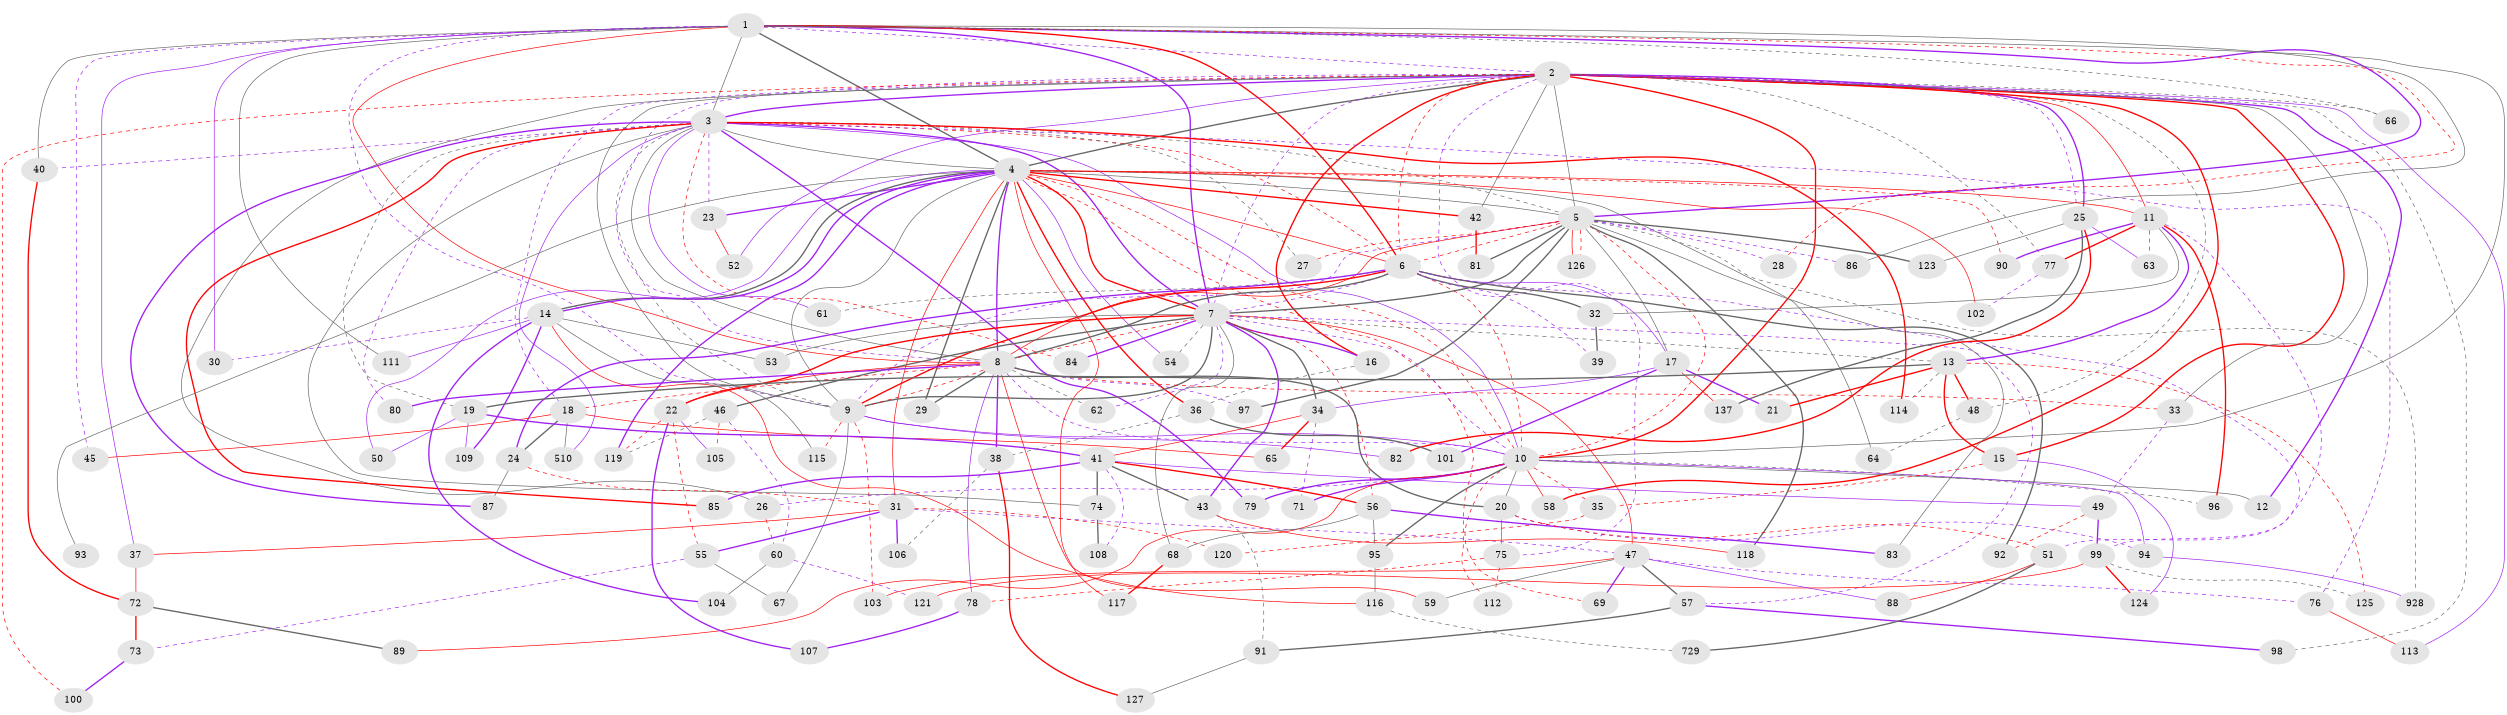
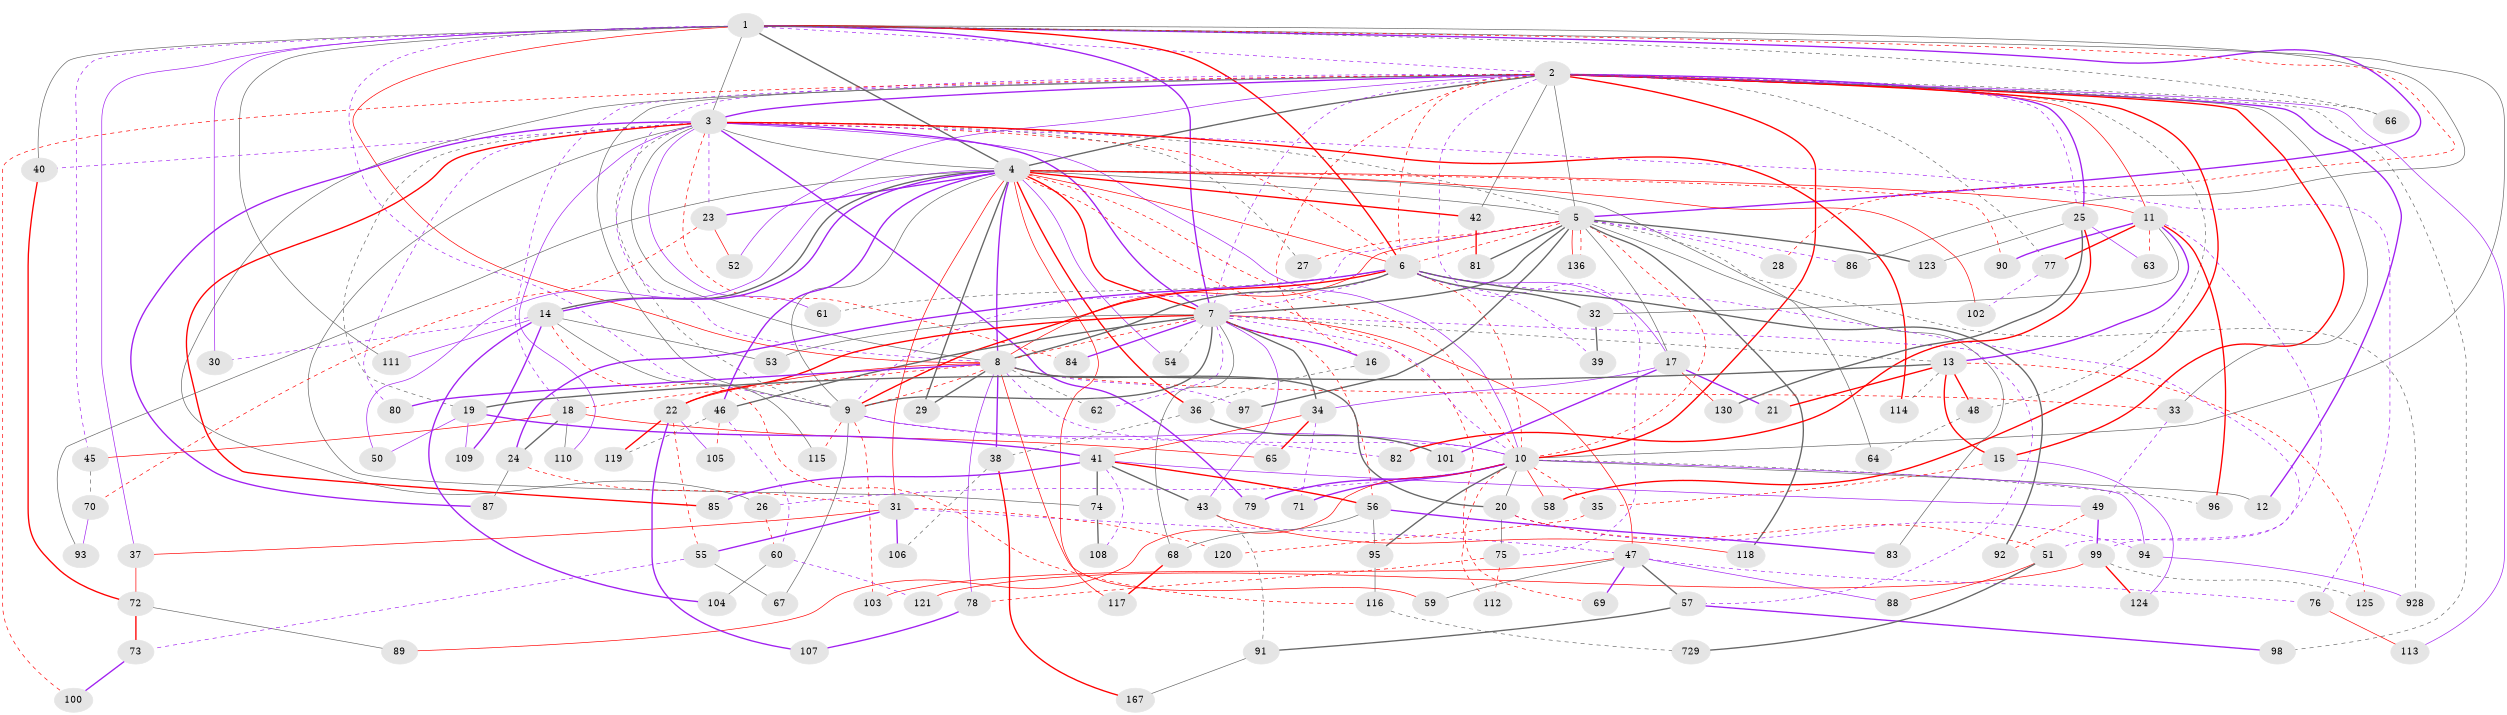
  graph {
    node [color=gray90 style=filled]
    edge [color=purple style=dashed]
    1
    2
    3
    4
    5
    6
    7
    8
    9
    10
    28
    30
    37
    40
    45
    66
    86
    111
    11
    12
    15
    16
    18
    25
    26
    33
    42
    48
    52
    58
    75
    77
    98
    100
    113
    19
    23
    27
    61
    74
    76
    79
    80
    84
    85
    87
-   110 [label=510]
+   110
    114
    14
    29
    31
    36
    46
    50
    54
    64
    90
    93
    102
    112
    117
    17
    81
    83
    97
    118
    123
-   126
+   126 [label=136]
    n69 [label=928]
    24
    32
    39
    92
    99
    13
    22
    34
    43
    47
    53
    56
    57
    62
    68
    20
    38
    59
    78
    115
    67
    82
    103
    35
    69
    71
    89
    94
    95
    96
    72
+   70
    51
    63
    124
    65
-   130 [label=137]
+   130
    60
    49
    109
    41
    108
    104
    116
    55
    106
    120
    101
    105
    119
    21
    125
    121
    107
    91
    88
-   127
+   127 [label=167]
    n127 [label=729]
    73
    1 -- 2
    1 -- 3 [color=gray40 style=solid]
    1 -- 4 [color=gray40 style=bold]
    1 -- 5 [style=bold]
    1 -- 6 [color=red style=bold]
    1 -- 7 [style=bold]
    1 -- 8 [color=red style=solid]
    1 -- 9
    1 -- 10 [color=gray40 style=solid]
    1 -- 28 [color=red]
    1 -- 30 [style=solid]
    1 -- 37 [style=solid]
    1 -- 40 [color=gray40 style=solid]
    1 -- 45
    1 -- 66 [color=gray40]
    1 -- 86 [color=gray40 style=solid]
    1 -- 111 [color=gray40 style=solid]
    2 -- 3 [style=bold]
    2 -- 4 [color=gray40 style=bold]
    2 -- 5 [color=gray40 style=solid]
    2 -- 6 [color=red]
    2 -- 7
    2 -- 8
    2 -- 9 [color=gray40 style=solid]
    2 -- 10 [color=red style=bold]
    2 -- 66 [color=gray40]
    2 -- 11 [color=red style=solid]
    2 -- 12 [style=bold]
    2 -- 15 [color=red style=bold]
-   2 -- 16 [color=red style=bold]
+   2 -- 16 [color=red]
    2 -- 18
    2 -- 25
    2 -- 25 [style=bold]
    2 -- 26 [color=gray40 style=solid]
    2 -- 33 [color=gray40 style=solid]
    2 -- 42 [color=gray40 style=solid]
    2 -- 48 [color=gray40]
    2 -- 52 [style=solid]
    2 -- 58 [color=red style=bold]
    2 -- 75
    2 -- 77 [color=gray40]
    2 -- 98 [color=gray40]
    2 -- 100 [color=red]
    2 -- 113 [style=solid]
    3 -- 4 [color=gray40 style=solid]
    3 -- 5 [color=gray40]
    3 -- 6 [color=red]
    3 -- 7 [style=bold]
    3 -- 8 [color=gray40 style=solid]
    3 -- 9 [color=gray40]
    3 -- 10 [style=solid]
    3 -- 40
    3 -- 19 [color=gray40]
    3 -- 23
    3 -- 27 [color=gray40]
    3 -- 61 [style=solid]
    3 -- 74 [color=gray40 style=solid]
    3 -- 76
    3 -- 79 [style=bold]
    3 -- 80
    3 -- 84 [color=red]
    3 -- 85 [color=red style=bold]
    3 -- 87 [style=bold]
    3 -- 110 [style=solid]
    3 -- 114 [color=red style=bold]
    4 -- 5 [color=gray40 style=solid]
    4 -- 6 [color=red style=solid]
    4 -- 7 [color=red style=bold]
    4 -- 8 [style=bold]
    4 -- 9 [color=gray40 style=solid]
    4 -- 10 [color=red]
    4 -- 11 [color=red style=solid]
    4 -- 42 [color=red style=bold]
    4 -- 23 [style=bold]
    4 -- 14 [color=gray40 style=bold]
    4 -- 14 [style=bold]
    4 -- 29 [color=gray40 style=bold]
    4 -- 31 [color=red style=solid]
    4 -- 36 [color=red style=bold]
-   4 -- 119 [style=bold]
+   4 -- 46 [style=bold]
    4 -- 50 [style=solid]
    4 -- 54 [style=solid]
    4 -- 64 [color=gray40 style=solid]
    4 -- 90 [color=red]
    4 -- 93 [color=gray40 style=solid]
    4 -- 102 [color=red style=solid]
    4 -- 112 [color=red]
    4 -- 117 [color=red style=solid]
    5 -- 6 [color=red]
    5 -- 7 [color=gray40 style=bold]
    5 -- 8 [color=red style=solid]
    5 -- 9
    5 -- 10 [color=red]
    5 -- 28
    5 -- 86
    5 -- 27 [color=red]
    5 -- 17 [color=gray40 style=solid]
    5 -- 81 [color=gray40 style=bold]
    5 -- 83 [color=gray40 style=solid]
    5 -- 97 [color=gray40 style=bold]
    5 -- 118 [color=gray40 style=bold]
    5 -- 123 [color=gray40 style=bold]
    5 -- 126 [color=red style=solid]
    5 -- 126 [color=red]
    5 -- n69 [color=gray40]
    6 -- 7
    6 -- 8 [color=gray40 style=bold]
    6 -- 9 [color=red style=bold]
    6 -- 10 [color=red]
    6 -- 61 [color=gray40]
    6 -- 17 [style=solid]
    6 -- 24 [style=bold]
    6 -- 32 [color=gray40 style=bold]
    6 -- 39
    6 -- 92 [color=gray40 style=bold]
    6 -- 99
    7 -- 8 [color=red]
    7 -- 9 [color=gray40 style=bold]
    7 -- 10
    7 -- 16 [style=bold]
    7 -- 84 [style=bold]
    7 -- 46 [color=gray40 style=bold]
    7 -- 54 [color=gray40]
    7 -- 13 [color=gray40]
    7 -- 22 [color=red style=bold]
    7 -- 34 [color=gray40 style=bold]
-   7 -- 43 [style=bold]
+   7 -- 43 [style=solid]
    7 -- 47 [color=red style=solid]
    7 -- 53 [color=gray40 style=solid]
    7 -- 56 [color=red]
    7 -- 57
    7 -- 62
    7 -- 68 [color=gray40 style=solid]
    8 -- 9 [color=red]
    8 -- 10
    8 -- 18 [color=red]
    8 -- 33 [color=red]
    8 -- 80 [style=bold]
    8 -- 29 [color=gray40 style=bold]
    8 -- 97
    8 -- 22 [color=red style=solid]
    8 -- 62 [color=gray40]
    8 -- 20 [color=gray40 style=bold]
    8 -- 38 [style=bold]
    8 -- 59 [color=red style=solid]
    8 -- 78 [style=solid]
    9 -- 10 [style=solid]
    9 -- 115 [color=red]
    9 -- 67 [color=gray40 style=solid]
-   9 -- 82 [style=solid]
+   9 -- 82
    9 -- 103 [color=red]
    10 -- 12 [color=gray40 style=solid]
    10 -- 26
    10 -- 58 [color=red style=solid]
    10 -- 79 [style=bold]
    10 -- 20 [color=gray40 style=solid]
    10 -- 35 [color=red]
    10 -- 69 [color=red]
    10 -- 71 [style=bold]
    10 -- 89 [color=red style=solid]
    10 -- 94 [style=solid]
    10 -- 95 [color=gray40 style=bold]
    10 -- 96 [color=gray40]
    37 -- 72 [color=red style=solid]
    40 -- 72 [color=red style=bold]
+   45 -- 70 [color=gray40]
    11 -- 77 [color=red style=bold]
    11 -- 90 [style=bold]
    11 -- 32 [color=gray40 style=solid]
    11 -- 13 [style=bold]
    11 -- 96 [color=red style=bold]
    11 -- 51
    11 -- 63 [color=red]
    15 -- 35 [color=red]
    15 -- 124 [style=solid]
    16 -- 36 [color=gray40]
    18 -- 45 [color=red style=solid]
    18 -- 110 [color=gray40 style=solid]
    18 -- 24 [color=gray40 style=bold]
    18 -- 65 [color=red style=solid]
    25 -- 123 [color=gray40 style=solid]
    25 -- 82 [color=red style=bold]
    25 -- 63 [style=solid]
    25 -- 130 [color=gray40 style=bold]
    26 -- 60 [color=red]
    33 -- 49
    42 -- 81 [color=red style=bold]
    48 -- 64 [color=gray40]
    75 -- 112 [color=red]
    75 -- 78 [color=red]
    77 -- 102
    19 -- 50 [style=solid]
    19 -- 109 [style=solid]
    19 -- 41 [style=bold]
    23 -- 52 [color=red style=solid]
+   23 -- 70 [color=red]
    74 -- 108 [color=gray40 style=bold]
    76 -- 113 [color=red style=solid]
    14 -- 30
    14 -- 111 [style=solid]
    14 -- 53 [color=gray40 style=solid]
    14 -- 115 [color=gray40 style=solid]
    14 -- 109 [style=bold]
    14 -- 104 [style=bold]
-   14 -- 116 [color=red style=solid]
+   14 -- 116 [color=red]
    31 -- 37 [color=red style=solid]
    31 -- 47
    31 -- 55 [style=bold]
    31 -- 106 [style=bold]
    31 -- 120 [color=red]
    36 -- 38 [color=gray40]
    36 -- 101 [color=gray40 style=bold]
    46 -- 60
    46 -- 105 [color=red]
    46 -- 119 [color=gray40]
    17 -- 34 [style=solid]
    17 -- 130 [color=red style=solid]
    17 -- 101 [style=bold]
    17 -- 21 [style=bold]
    24 -- 87 [color=gray40 style=solid]
    24 -- 31 [color=red]
    32 -- 39 [color=gray40 style=bold]
    99 -- 124 [color=red style=bold]
    99 -- 125 [color=gray40]
    99 -- 121 [color=red style=solid]
    13 -- 15 [color=red style=bold]
    13 -- 48 [color=red style=bold]
    13 -- 19 [color=gray40 style=bold]
    13 -- 114 [color=gray40]
    13 -- 21 [color=red style=bold]
    13 -- 125 [color=red]
    22 -- 55 [color=red]
    22 -- 105 [style=solid]
-   22 -- 119 [color=red]
+   22 -- 119 [color=red style=bold]
    22 -- 107 [style=bold]
    34 -- 71
    34 -- 65 [color=red style=bold]
    34 -- 41 [color=red style=solid]
    43 -- 118 [color=red style=solid]
    43 -- 91 [color=gray40]
    47 -- 76
    47 -- 57 [color=gray40 style=bold]
    47 -- 59 [color=gray40 style=solid]
    47 -- 103 [color=red style=solid]
    47 -- 69 [style=bold]
    47 -- 88 [style=solid]
    56 -- 83 [style=bold]
    56 -- 68 [color=gray40 style=solid]
    56 -- 95 [color=gray40 style=solid]
    57 -- 98 [style=bold]
    57 -- 91 [color=gray40 style=bold]
    68 -- 117 [color=red style=bold]
    20 -- 75 [color=gray40 style=solid]
    20 -- 94
    20 -- 51 [color=red]
    38 -- 106 [color=gray40]
    38 -- 127 [color=red style=bold]
    78 -- 107 [style=bold]
    35 -- 120 [color=red]
    94 -- n69 [style=solid]
    95 -- 116 [color=gray40 style=solid]
-   72 -- 89 [color=gray40 style=bold]
+   72 -- 89 [color=gray40 style=solid]
    72 -- 73 [color=red style=bold]
+   70 -- 93 [style=solid]
    51 -- 88 [color=red style=solid]
    51 -- n127 [color=gray40 style=bold]
    60 -- 104 [color=gray40 style=solid]
    60 -- 121
    49 -- 92 [color=red]
    49 -- 99 [style=bold]
    41 -- 74 [color=gray40 style=bold]
    41 -- 85 [style=bold]
    41 -- 43 [color=gray40 style=bold]
    41 -- 56 [color=red style=bold]
    41 -- 49 [style=solid]
    41 -- 108
    116 -- n127 [color=gray40]
    55 -- 67 [color=gray40 style=solid]
    55 -- 73
    91 -- 127 [color=gray40 style=solid]
    73 -- 100 [style=bold]
  }
